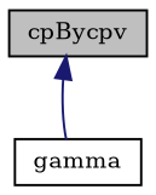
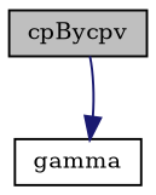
  digraph {
    rankdir=TB
    fontname="DejaVu Serif"
    node [color=black fontname="DejaVu Serif" fontsize=10 shape=record]
    n1 [fillcolor=grey75 fontcolor=black height=0.2 label=cpBycpv style=filled width=0.4]
    n2 [height=0.2 label=gamma width=0.4]
-   n1 -> n2 [color=midnightblue dir=back fontname="DejaVu Serif" fontsize=10 labelfontname=Helvetica labelfontsize=10 style=solid]
+   n2 -> n1 [color=midnightblue dir=back fontname="DejaVu Serif" fontsize=10 labelfontname=Helvetica labelfontsize=10 style=solid]
  }
